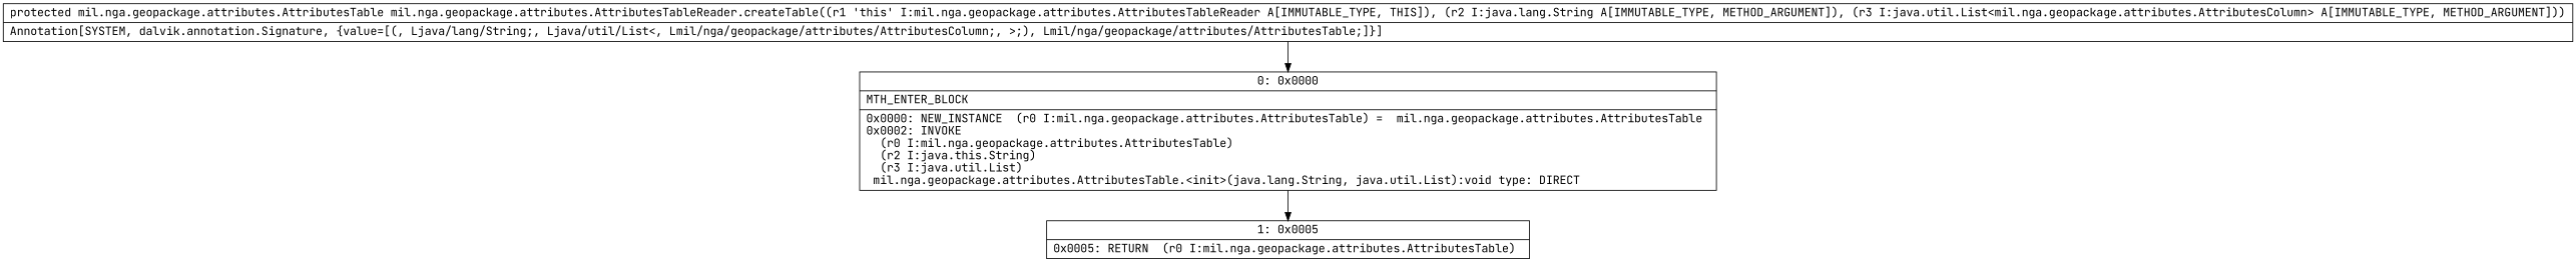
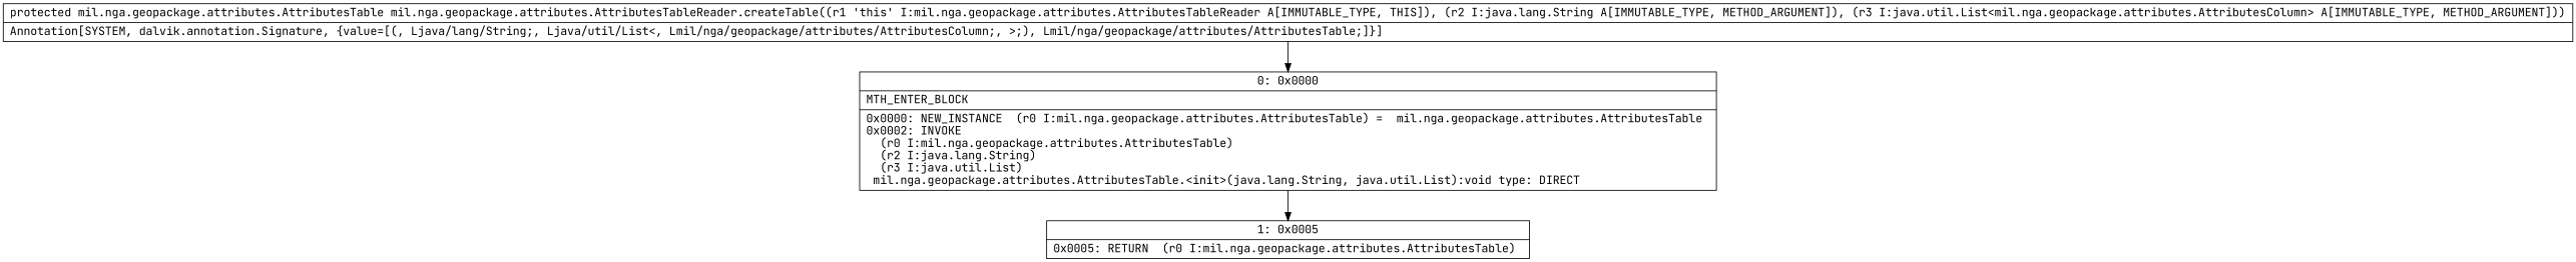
  digraph {
    fontname="JetBrains Mono"
    node [shape=record fontname="JetBrains Mono"]
    edge [fontname="JetBrains Mono"]
-   n1 [label="{0\:\ 0x0000|MTH_ENTER_BLOCK\l|0x0000: NEW_INSTANCE  (r0 I:mil.nga.geopackage.attributes.AttributesTable) =  mil.nga.geopackage.attributes.AttributesTable \l0x0002: INVOKE  \l  (r0 I:mil.nga.geopackage.attributes.AttributesTable)\l  (r2 I:java.this.String)\l  (r3 I:java.util.List)\l mil.nga.geopackage.attributes.AttributesTable.\<init\>(java.lang.String, java.util.List):void type: DIRECT \l}"]
+   n1 [label="{0\:\ 0x0000|MTH_ENTER_BLOCK\l|0x0000: NEW_INSTANCE  (r0 I:mil.nga.geopackage.attributes.AttributesTable) =  mil.nga.geopackage.attributes.AttributesTable \l0x0002: INVOKE  \l  (r0 I:mil.nga.geopackage.attributes.AttributesTable)\l  (r2 I:java.lang.String)\l  (r3 I:java.util.List)\l mil.nga.geopackage.attributes.AttributesTable.\<init\>(java.lang.String, java.util.List):void type: DIRECT \l}"]
    n2 [label="{1\:\ 0x0005|0x0005: RETURN  (r0 I:mil.nga.geopackage.attributes.AttributesTable) \l}"]
    n3 [label="{protected mil.nga.geopackage.attributes.AttributesTable mil.nga.geopackage.attributes.AttributesTableReader.createTable((r1 'this' I:mil.nga.geopackage.attributes.AttributesTableReader A[IMMUTABLE_TYPE, THIS]), (r2 I:java.lang.String A[IMMUTABLE_TYPE, METHOD_ARGUMENT]), (r3 I:java.util.List\<mil.nga.geopackage.attributes.AttributesColumn\> A[IMMUTABLE_TYPE, METHOD_ARGUMENT]))  | Annotation[SYSTEM, dalvik.annotation.Signature, \{value=[(, Ljava\/lang\/String;, Ljava\/util\/List\<, Lmil\/nga\/geopackage\/attributes\/AttributesColumn;, \>;), Lmil\/nga\/geopackage\/attributes\/AttributesTable;]\}]\l}"]
    n1 -> n2
    n3 -> n1
  }
